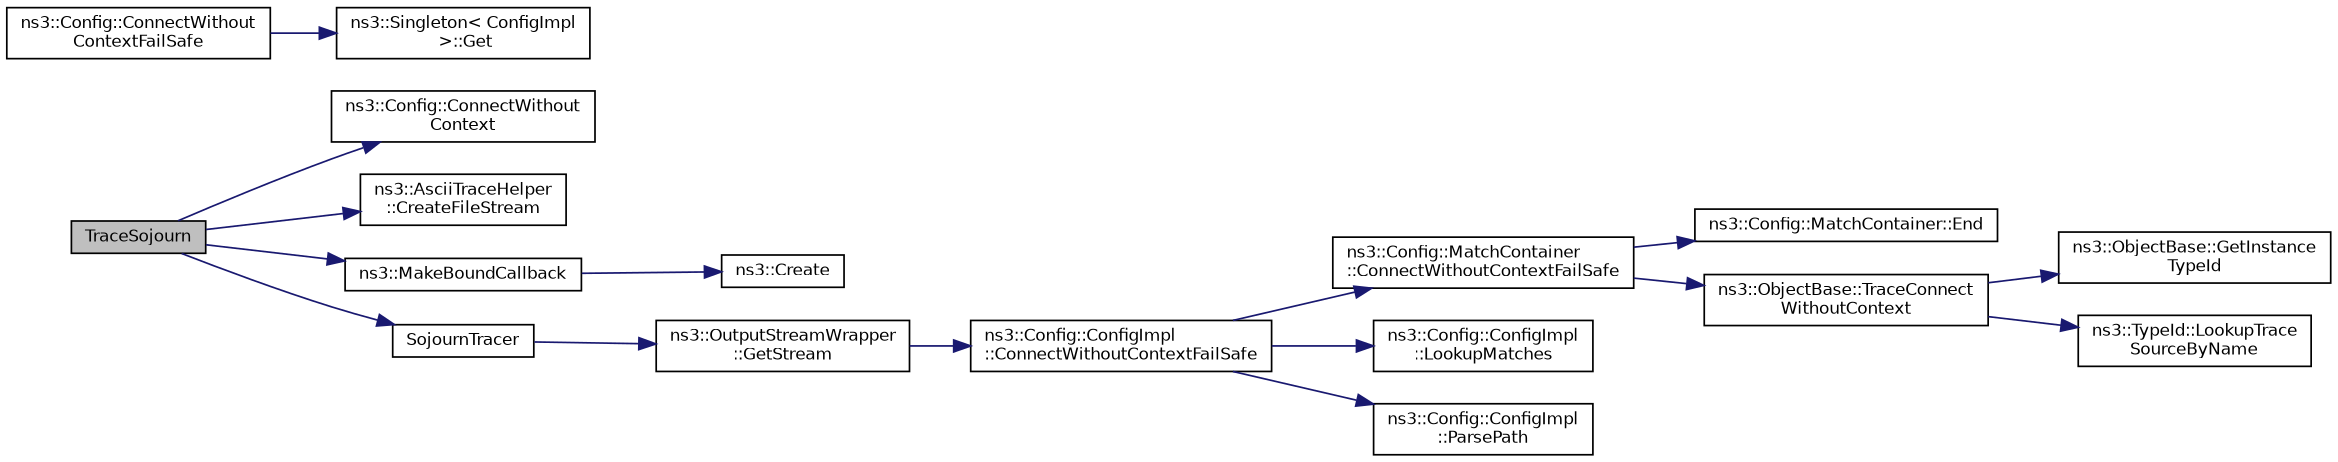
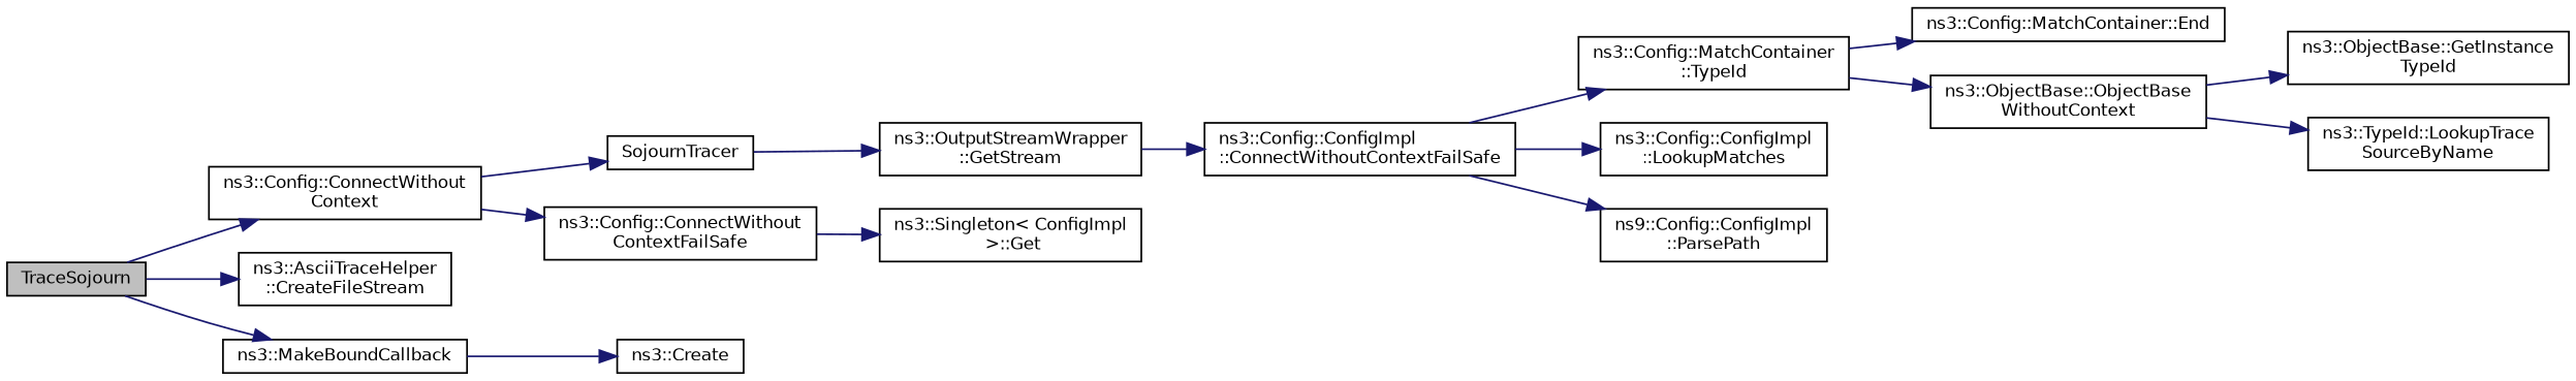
  digraph {
    rankdir=LR
    node [color=black fillcolor=white fontname=Helvetica fontsize=10 shape=record style=filled]
    edge [color=midnightblue fontname=Helvetica fontsize=10 labelfontname=Helvetica labelfontsize=10 style=solid]
    n1 [fillcolor=grey75 fontcolor=black height=0.2 label=TraceSojourn width=0.4]
    n2 [height=0.2 label="ns3::Config::ConnectWithout\lContext" width=0.4]
    n3 [height=0.2 label="ns3::AsciiTraceHelper\l::CreateFileStream" width=0.4]
    n4 [height=0.2 label="ns3::MakeBoundCallback" width=0.4]
    n5 [height=0.2 label=SojournTracer width=0.4]
    n6 [height=0.2 label="ns3::Config::ConnectWithout\lContextFailSafe" width=0.4]
    n7 [height=0.2 label="ns3::Create" width=0.4]
    n8 [height=0.2 label="ns3::OutputStreamWrapper\l::GetStream" width=0.4]
    n9 [height=0.2 label="ns3::Singleton\< ConfigImpl\l \>::Get" width=0.4]
    n10 [height=0.2 label="ns3::Config::ConfigImpl\l::ConnectWithoutContextFailSafe" width=0.4]
-   n11 [height=0.2 label="ns3::Config::MatchContainer\l::ConnectWithoutContextFailSafe" width=0.4]
+   n11 [height=0.2 label="ns3::Config::MatchContainer\l::TypeId" width=0.4]
    n12 [height=0.2 label="ns3::Config::ConfigImpl\l::LookupMatches" width=0.4]
-   n13 [height=0.2 label="ns3::Config::ConfigImpl\l::ParsePath" width=0.4]
+   n13 [height=0.2 label="ns9::Config::ConfigImpl\l::ParsePath" width=0.4]
    n14 [height=0.2 label="ns3::Config::MatchContainer::End" width=0.4]
-   n15 [height=0.2 label="ns3::ObjectBase::TraceConnect\lWithoutContext" width=0.4]
+   n15 [height=0.2 label="ns3::ObjectBase::ObjectBase\lWithoutContext" width=0.4]
    n16 [height=0.2 label="ns3::ObjectBase::GetInstance\lTypeId" width=0.4]
    n17 [height=0.2 label="ns3::TypeId::LookupTrace\lSourceByName" width=0.4]
    n1 -> n2
    n1 -> n3
    n1 -> n4
-   n1 -> n5
+   n2 -> n5
+   n2 -> n6
    n4 -> n7
    n5 -> n8
    n6 -> n9
    n8 -> n10
    n10 -> n11
    n10 -> n12
    n10 -> n13
    n11 -> n14
    n11 -> n15
    n15 -> n16
    n15 -> n17
  }
